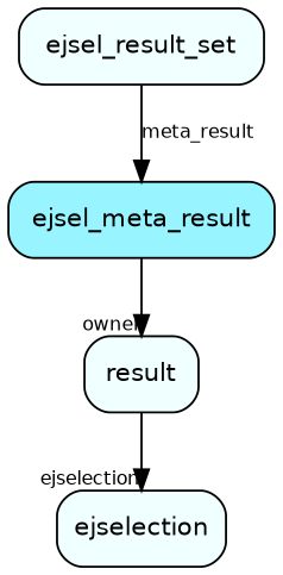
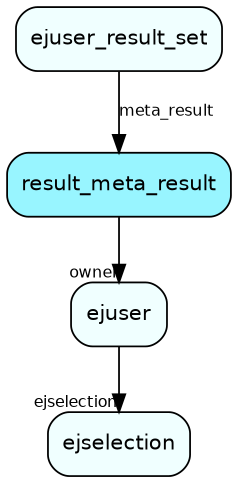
  digraph {
    node [fillcolor=azure1 fontname=Helvetica fontsize=12 shape=box style="rounded, filled"]
    edge [fontname=Helvetica fontsize=9]
-   ejsel_meta_result [fillcolor=cadetblue1]
-   ejuser [label=result]
+   ejsel_meta_result [fillcolor=cadetblue1 label=result_meta_result]
+   ejuser
    ejselection
-   ejsel_result_set
+   ejsel_result_set [label=ejuser_result_set]
    ejsel_meta_result -> ejuser [headlabel=owner]
    ejuser -> ejselection [headlabel=ejselection]
    ejsel_result_set -> ejsel_meta_result [label=meta_result]
  }
